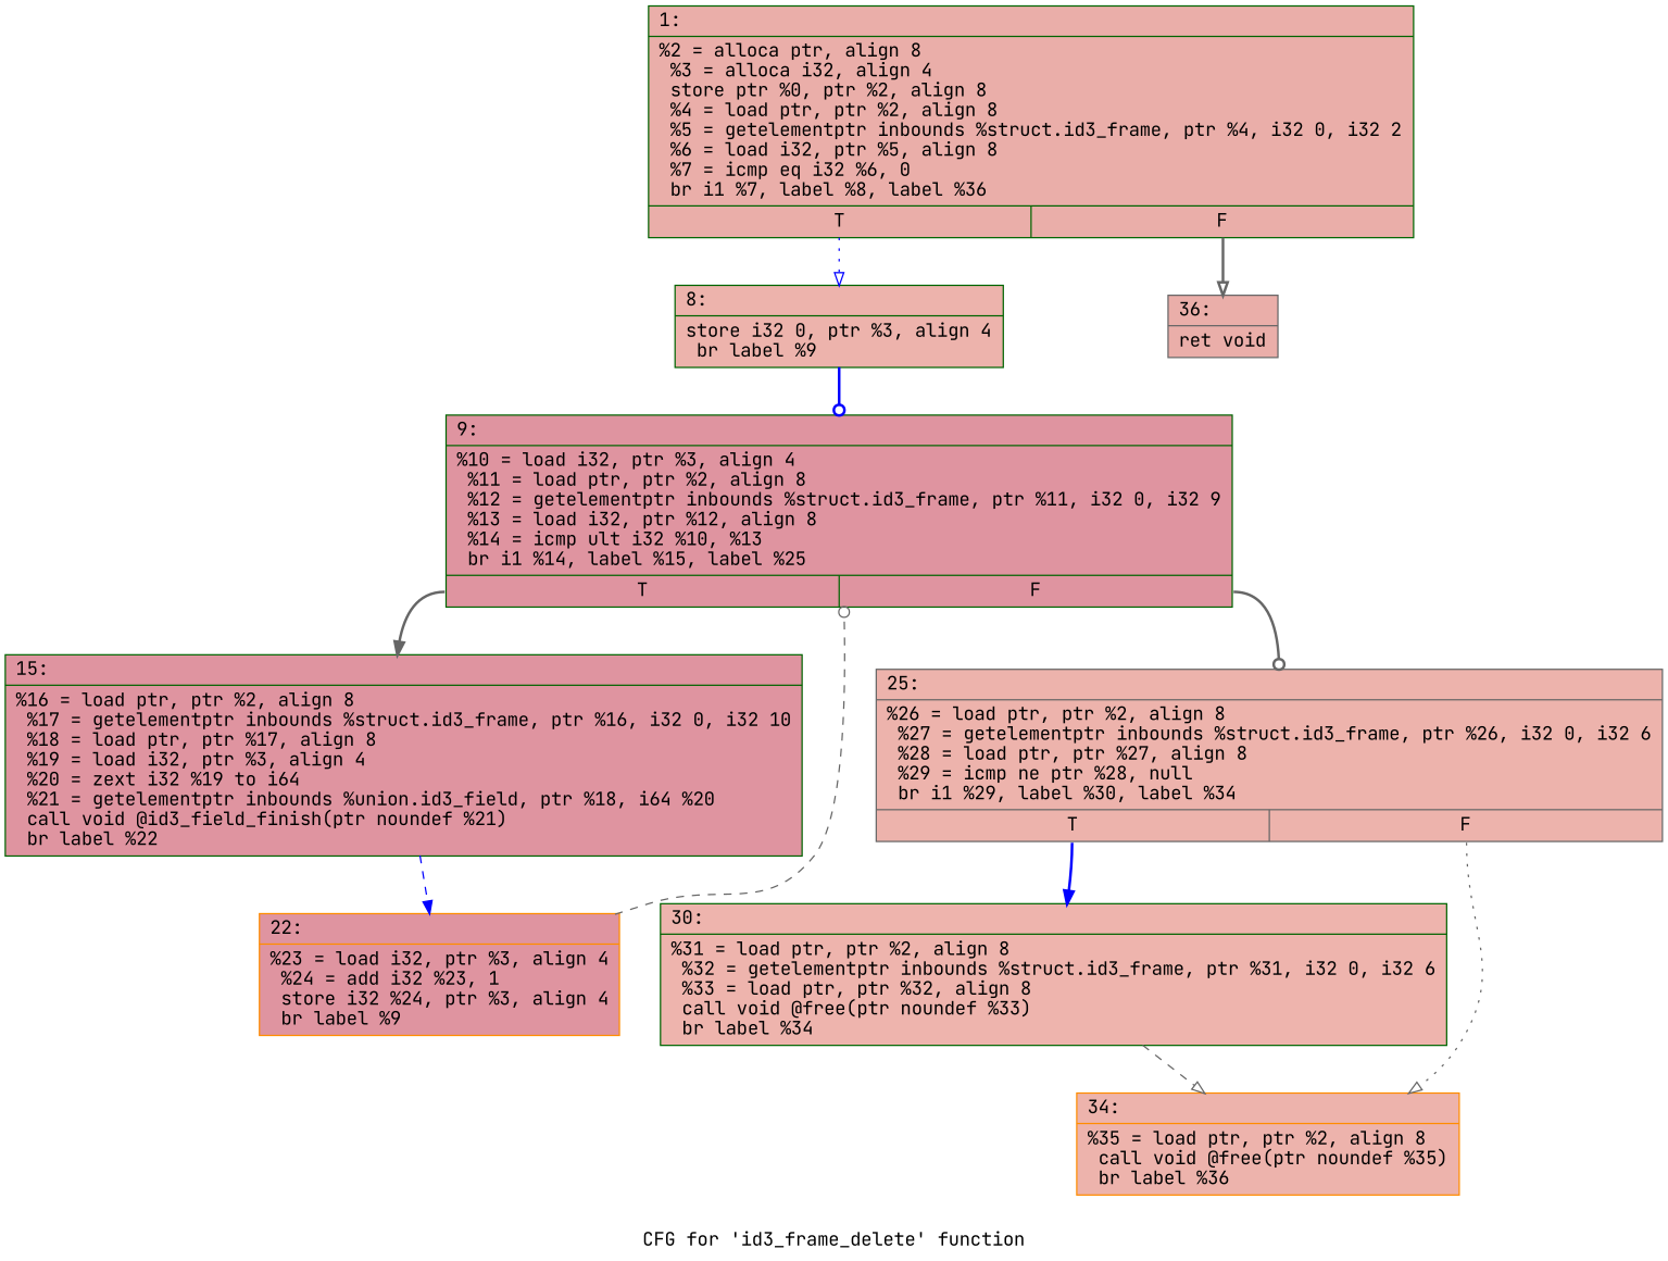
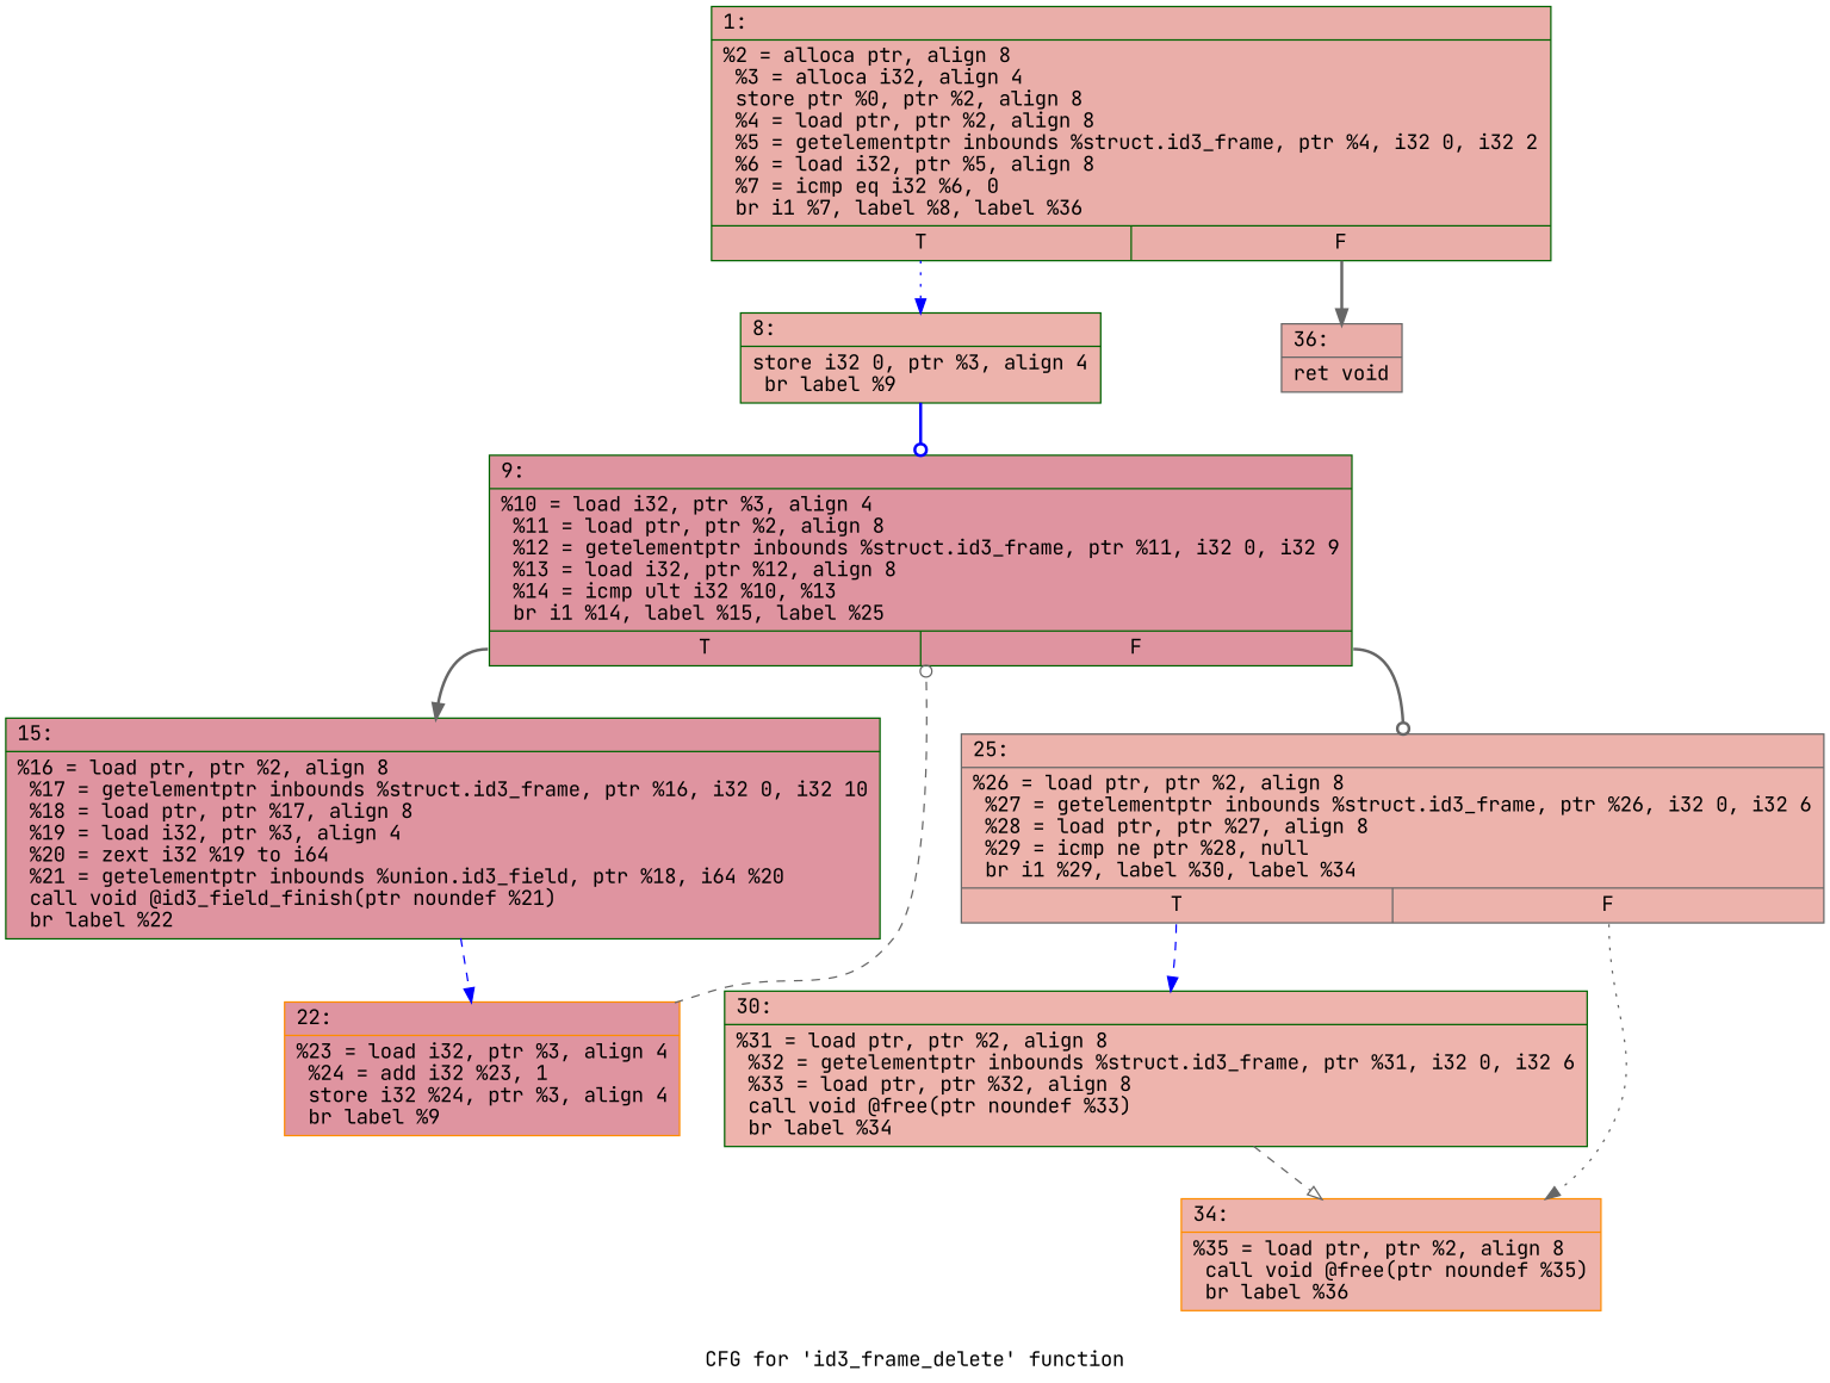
  digraph {
    fontname="JetBrains Mono"
    label="CFG for 'id3_frame_delete' function"
    node [color=darkgreen fillcolor="#d6524470" fontname="JetBrains Mono" shape=record style=filled]
    edge [arrowhead=normal color=gray40 fontname="JetBrains Mono" style=bold]
    n1 [fillcolor="#d0473d70" label="{1:\l|  %2 = alloca ptr, align 8\l  %3 = alloca i32, align 4\l  store ptr %0, ptr %2, align 8\l  %4 = load ptr, ptr %2, align 8\l  %5 = getelementptr inbounds %struct.id3_frame, ptr %4, i32 0, i32 2\l  %6 = load i32, ptr %5, align 8\l  %7 = icmp eq i32 %6, 0\l  br i1 %7, label %8, label %36\l|{<s0>T|<s1>F}}"]
    n2 [label="{8:\l|  store i32 0, ptr %3, align 4\l  br label %9\l}"]
    n3 [color=gray40 fillcolor="#d0473d70" label="{36:\l|  ret void\l}"]
    n4 [fillcolor="#b70d2870" label="{9:\l|  %10 = load i32, ptr %3, align 4\l  %11 = load ptr, ptr %2, align 8\l  %12 = getelementptr inbounds %struct.id3_frame, ptr %11, i32 0, i32 9\l  %13 = load i32, ptr %12, align 8\l  %14 = icmp ult i32 %10, %13\l  br i1 %14, label %15, label %25\l|{<s0>T|<s1>F}}"]
    n5 [fillcolor="#b70d2870" label="{15:\l|  %16 = load ptr, ptr %2, align 8\l  %17 = getelementptr inbounds %struct.id3_frame, ptr %16, i32 0, i32 10\l  %18 = load ptr, ptr %17, align 8\l  %19 = load i32, ptr %3, align 4\l  %20 = zext i32 %19 to i64\l  %21 = getelementptr inbounds %union.id3_field, ptr %18, i64 %20\l  call void @id3_field_finish(ptr noundef %21)\l  br label %22\l}"]
    n6 [color=gray40 label="{25:\l|  %26 = load ptr, ptr %2, align 8\l  %27 = getelementptr inbounds %struct.id3_frame, ptr %26, i32 0, i32 6\l  %28 = load ptr, ptr %27, align 8\l  %29 = icmp ne ptr %28, null\l  br i1 %29, label %30, label %34\l|{<s0>T|<s1>F}}"]
    n7 [color=darkorange fillcolor="#b70d2870" label="{22:\l|  %23 = load i32, ptr %3, align 4\l  %24 = add i32 %23, 1\l  store i32 %24, ptr %3, align 4\l  br label %9\l}"]
    n8 [fillcolor="#d8564670" label="{30:\l|  %31 = load ptr, ptr %2, align 8\l  %32 = getelementptr inbounds %struct.id3_frame, ptr %31, i32 0, i32 6\l  %33 = load ptr, ptr %32, align 8\l  call void @free(ptr noundef %33)\l  br label %34\l}"]
    n9 [color=darkorange label="{34:\l|  %35 = load ptr, ptr %2, align 8\l  call void @free(ptr noundef %35)\l  br label %36\l}"]
-   n1 -> n2 [arrowhead=onormal color=blue style=dotted tailport=s0]
-   n1 -> n3 [arrowhead=onormal tailport=s1]
+   n1 -> n2 [color=blue style=dotted tailport=s0]
+   n1 -> n3 [tailport=s1]
    n2 -> n4 [arrowhead=odot color=blue]
    n4 -> n5 [tailport=s0]
    n4 -> n6 [arrowhead=odot tailport=s1]
    n5 -> n7 [color=blue style=dashed]
-   n6 -> n8 [color=blue tailport=s0]
-   n6 -> n9 [arrowhead=onormal style=dotted tailport=s1]
+   n6 -> n8 [color=blue style=dashed tailport=s0]
+   n6 -> n9 [style=dotted tailport=s1]
    n7 -> n4 [arrowhead=odot style=dashed]
    n8 -> n9 [arrowhead=onormal style=dashed]
  }
